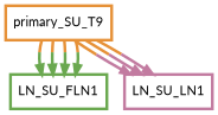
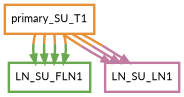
  digraph {
    node [fillcolor=white fontname=Lato penwidth=3.0 shape=box]
    edge [color="#e69138ff;0.5:#6aa84fff" penwidth=3]
    LN_SU_FLN1 [color="#6aa84fff"]
    LN_SU_LN1 [color="#c27ba0ff"]
-   primary_SU_T1 [color="#e69138ff" label=primary_SU_T9]
+   primary_SU_T1 [color="#e69138ff"]
    primary_SU_T1 -> LN_SU_FLN1
    primary_SU_T1 -> LN_SU_FLN1
    primary_SU_T1 -> LN_SU_FLN1
    primary_SU_T1 -> LN_SU_FLN1
    primary_SU_T1 -> LN_SU_LN1 [color="#e69138ff;0.5:#c27ba0ff"]
    primary_SU_T1 -> LN_SU_LN1 [color="#e69138ff;0.5:#c27ba0ff"]
    primary_SU_T1 -> LN_SU_LN1 [color="#e69138ff;0.5:#c27ba0ff"]
  }
